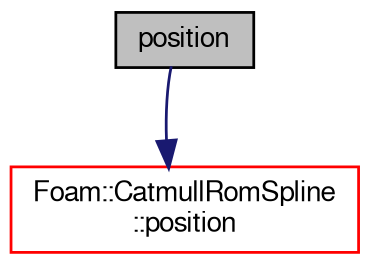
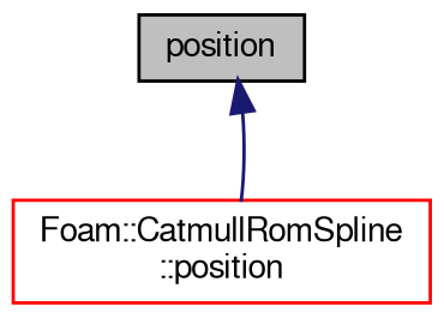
  digraph {
    rankdir=TB
    node [fontname=FreeSans fontsize=10 shape=record]
    n1 [color=black fillcolor=grey75 fontcolor=black height=0.2 label=position style=filled width=0.4]
    n2 [color=red height=0.2 label="Foam::CatmullRomSpline\l::position" width=0.4]
-   n1 -> n2 [color=midnightblue fontname=FreeSans fontsize=10 labelfontname=FreeSans labelfontsize=10 style=solid]
+   n2 -> n1 [color=midnightblue fontname=FreeSans fontsize=10 labelfontname=FreeSans labelfontsize=10 style=solid]
  }
